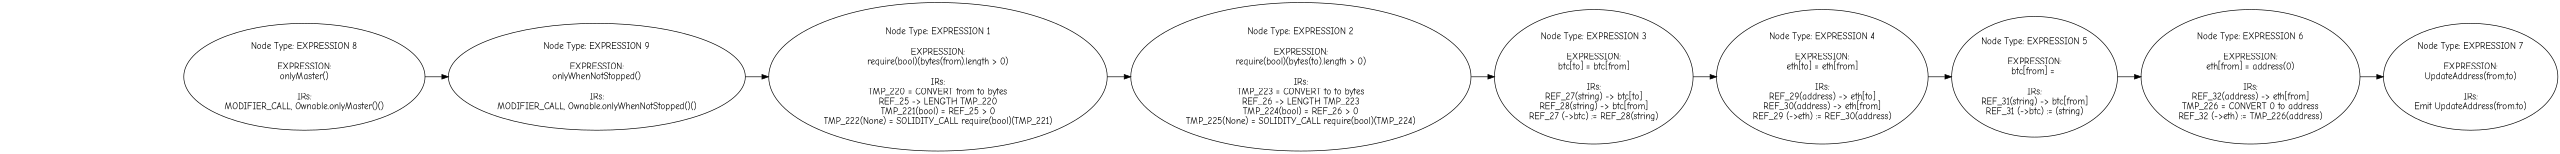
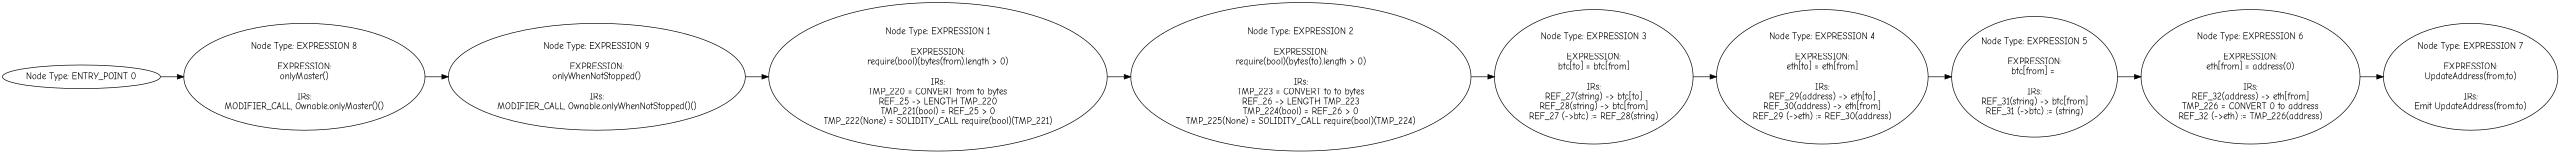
  digraph {
    rankdir=LR
    fontname="Comic Neue"
    node [fontname="Comic Neue"]
    edge [fontname="Comic Neue"]
+   n1 [label="Node Type: ENTRY_POINT 0\n"]
    n2 [label="Node Type: EXPRESSION 8\n\nEXPRESSION:\nonlyMaster()\n\nIRs:\nMODIFIER_CALL, Ownable.onlyMaster()()"]
    n3 [label="Node Type: EXPRESSION 9\n\nEXPRESSION:\nonlyWhenNotStopped()\n\nIRs:\nMODIFIER_CALL, Ownable.onlyWhenNotStopped()()"]
    n4 [label="Node Type: EXPRESSION 1\n\nEXPRESSION:\nrequire(bool)(bytes(from).length > 0)\n\nIRs:\nTMP_220 = CONVERT from to bytes\nREF_25 -> LENGTH TMP_220\nTMP_221(bool) = REF_25 > 0\nTMP_222(None) = SOLIDITY_CALL require(bool)(TMP_221)"]
    n5 [label="Node Type: EXPRESSION 2\n\nEXPRESSION:\nrequire(bool)(bytes(to).length > 0)\n\nIRs:\nTMP_223 = CONVERT to to bytes\nREF_26 -> LENGTH TMP_223\nTMP_224(bool) = REF_26 > 0\nTMP_225(None) = SOLIDITY_CALL require(bool)(TMP_224)"]
    n6 [label="Node Type: EXPRESSION 3\n\nEXPRESSION:\nbtc[to] = btc[from]\n\nIRs:\nREF_27(string) -> btc[to]\nREF_28(string) -> btc[from]\nREF_27 (->btc) := REF_28(string)"]
    n7 [label="Node Type: EXPRESSION 4\n\nEXPRESSION:\neth[to] = eth[from]\n\nIRs:\nREF_29(address) -> eth[to]\nREF_30(address) -> eth[from]\nREF_29 (->eth) := REF_30(address)"]
    n8 [label="Node Type: EXPRESSION 5\n\nEXPRESSION:\nbtc[from] = \n\nIRs:\nREF_31(string) -> btc[from]\nREF_31 (->btc) := (string)"]
    n9 [label="Node Type: EXPRESSION 6\n\nEXPRESSION:\neth[from] = address(0)\n\nIRs:\nREF_32(address) -> eth[from]\nTMP_226 = CONVERT 0 to address\nREF_32 (->eth) := TMP_226(address)"]
    n10 [label="Node Type: EXPRESSION 7\n\nEXPRESSION:\nUpdateAddress(from,to)\n\nIRs:\nEmit UpdateAddress(from.to)"]
+   n1 -> n2
    n2 -> n3
    n3 -> n4
    n4 -> n5
    n5 -> n6
    n6 -> n7
    n7 -> n8
    n8 -> n9
    n9 -> n10
  }
